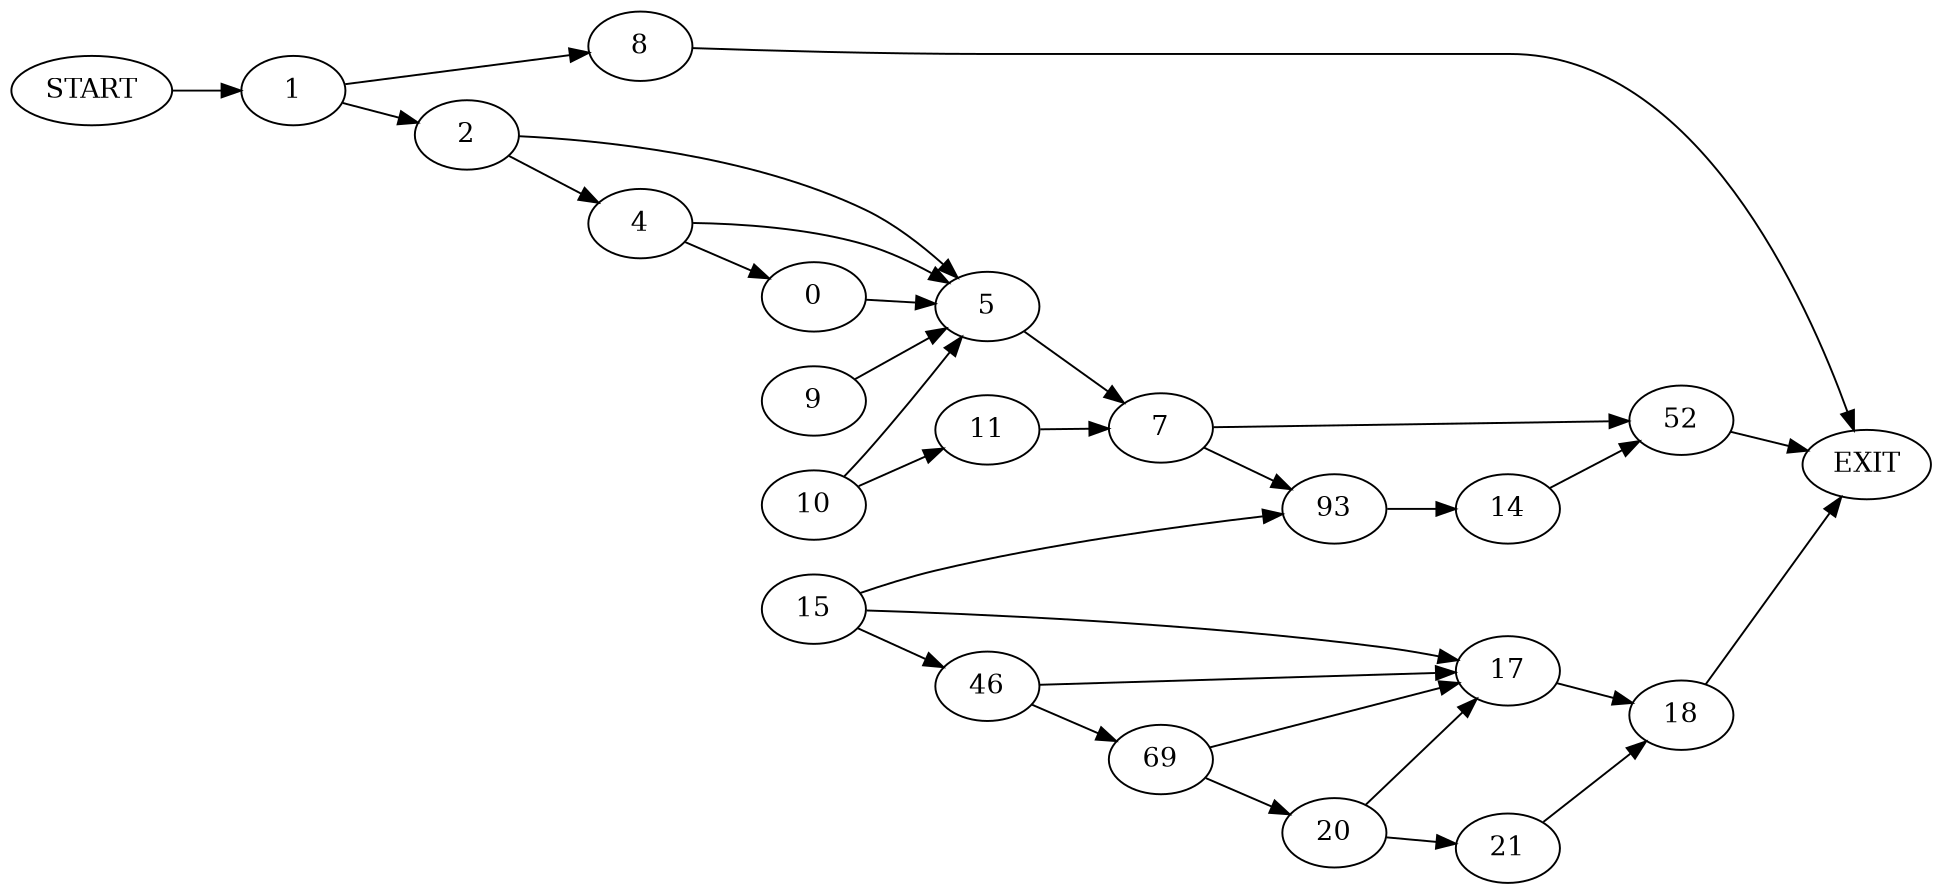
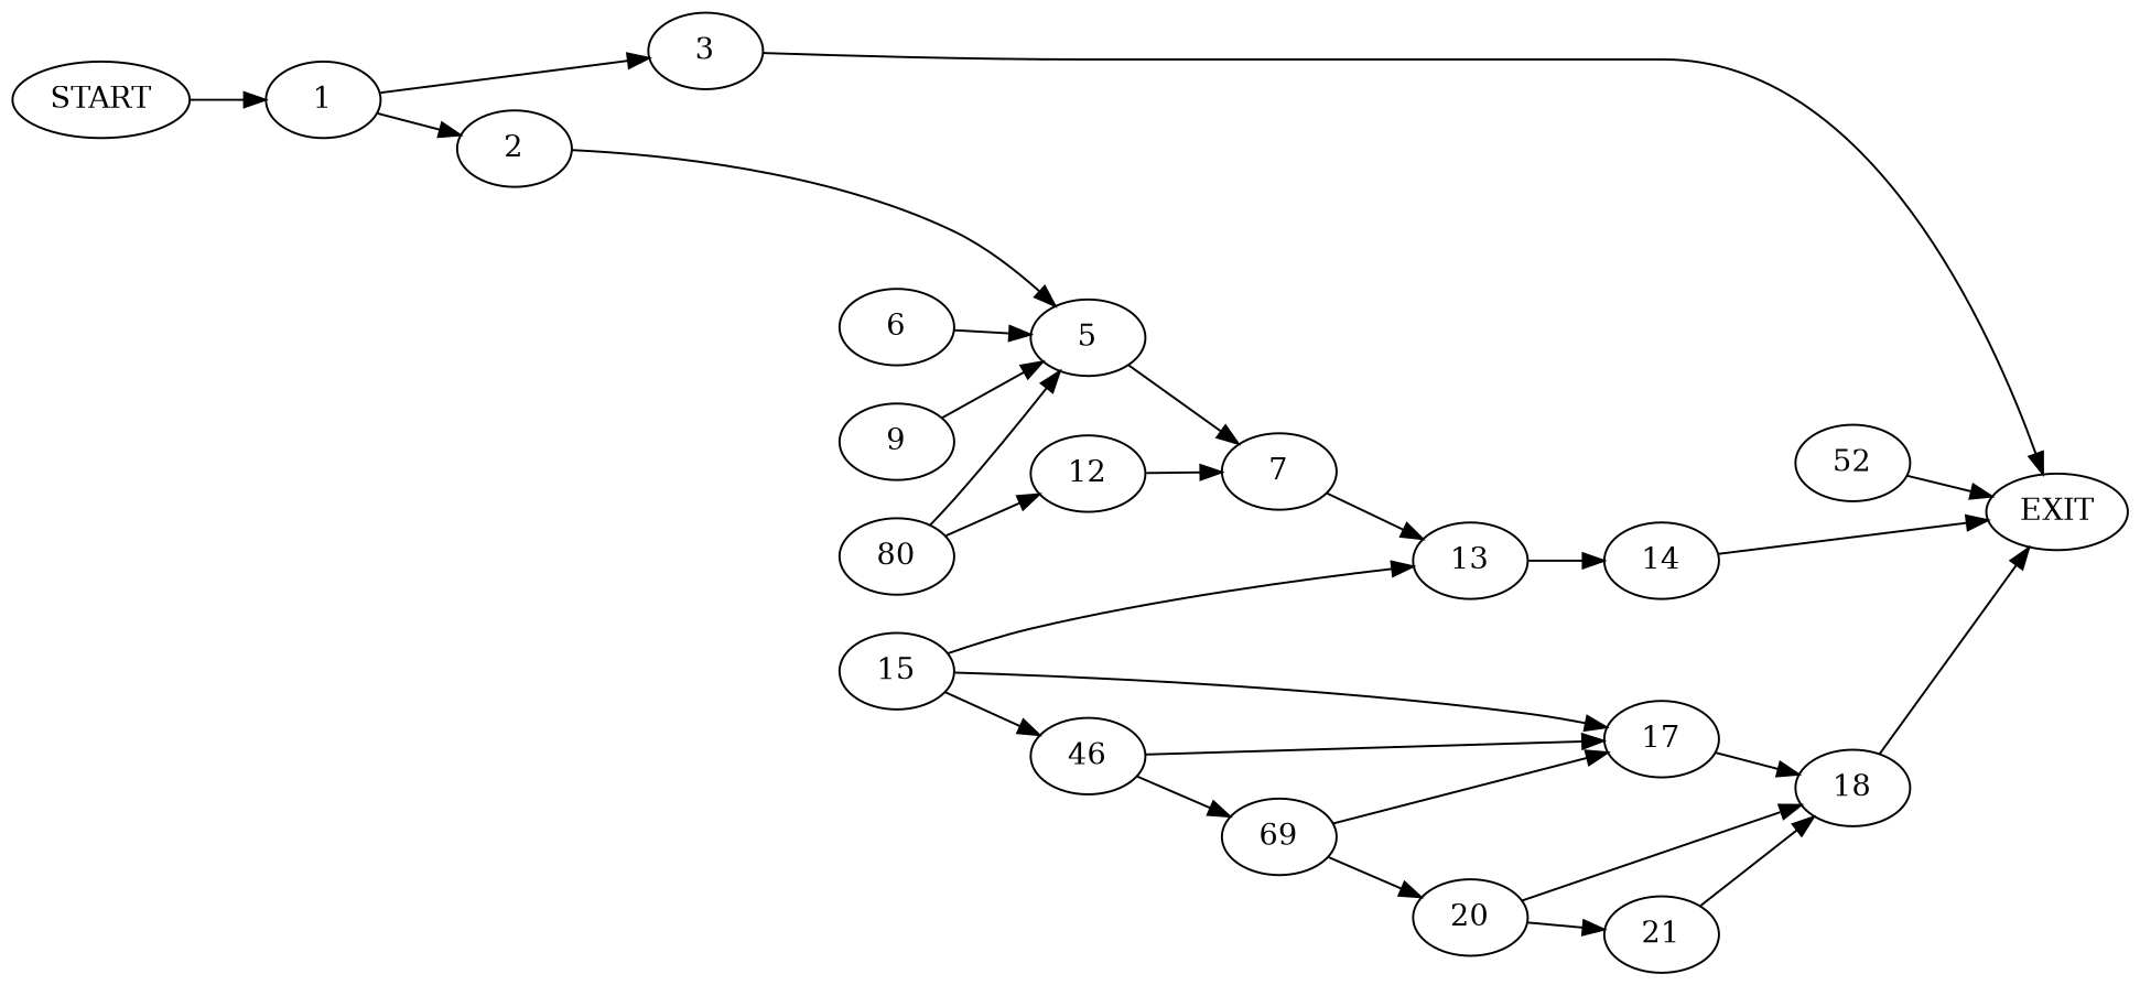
  digraph {
    rankdir=LR
    n1 [label=START]
    1
    2
-   3 [label=8]
+   3
    n5 [label=EXIT]
-   4
    5
-   6 [label=0]
+   6
    7
    n10 [label=52]
-   13 [label=93]
+   13
    14
    9
-   10
-   11
+   10 [label=80]
+   11 [label=12]
    15
    n17 [label=46]
    17
    n19 [label=69]
    18
    20
    21
    n1 -> 1
    1 -> 2
    1 -> 3
-   2 -> 4
    2 -> 5
    3 -> n5
-   4 -> 5
-   4 -> 6
    5 -> 7
    6 -> 5
-   7 -> n10
    7 -> 13
    n10 -> n5
    13 -> 14
-   14 -> n10
+   14 -> n5
    9 -> 5
    10 -> 5
    10 -> 11
    11 -> 7
    15 -> 13
    15 -> n17
    15 -> 17
    n17 -> 17
    n17 -> n19
    17 -> 18
    n19 -> 17
    n19 -> 20
    18 -> n5
-   20 -> 17
+   20 -> 18
    20 -> 21
    21 -> 18
  }
